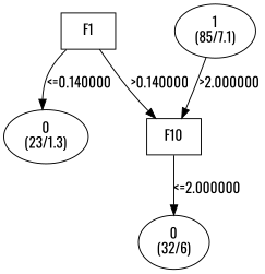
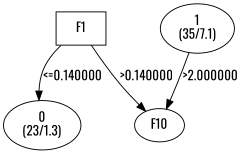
  digraph {
    fontname=Oswald
    node [fontname=Oswald shape=ellipse]
    edge [fontname=Oswald]
    n1 [label="F1\n" shape=box]
    n2 [label="0\n(23/1.3)"]
-   n3 [label="F10\n" shape=box]
-   n4 [label="0\n(32/6)"]
-   n5 [label="1\n(85/7.1)"]
+   n3 [label="F10\n"]
+   n5 [label="1\n(35/7.1)"]
    n1 -> n2 [label="<=0.140000"]
    n1 -> n3 [label=">0.140000"]
-   n3 -> n4 [label="<=2.000000"]
    n5 -> n3 [label=">2.000000"]
  }
